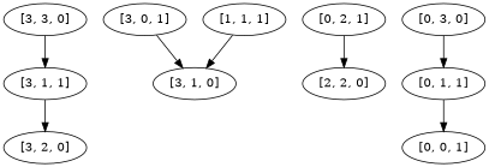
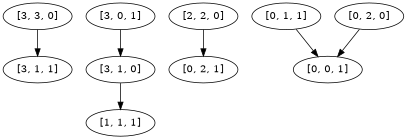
  digraph {
    "[3, 3, 0]"
    "[3, 1, 1]"
-   "[3, 2, 0]"
    "[3, 0, 1]"
    "[3, 1, 0]"
    "[1, 1, 1]"
    "[2, 2, 0]"
    "[0, 2, 1]"
-   "[0, 3, 0]"
    "[0, 1, 1]"
    "[0, 0, 1]"
+   "[0, 2, 0]"
    "[3, 3, 0]" -> "[3, 1, 1]"
-   "[3, 1, 1]" -> "[3, 2, 0]"
    "[3, 0, 1]" -> "[3, 1, 0]"
-   "[1, 1, 1]" -> "[3, 1, 0]"
-   "[0, 2, 1]" -> "[2, 2, 0]"
-   "[0, 3, 0]" -> "[0, 1, 1]"
+   "[3, 1, 0]" -> "[1, 1, 1]"
+   "[2, 2, 0]" -> "[0, 2, 1]"
    "[0, 1, 1]" -> "[0, 0, 1]"
+   "[0, 2, 0]" -> "[0, 0, 1]"
  }
